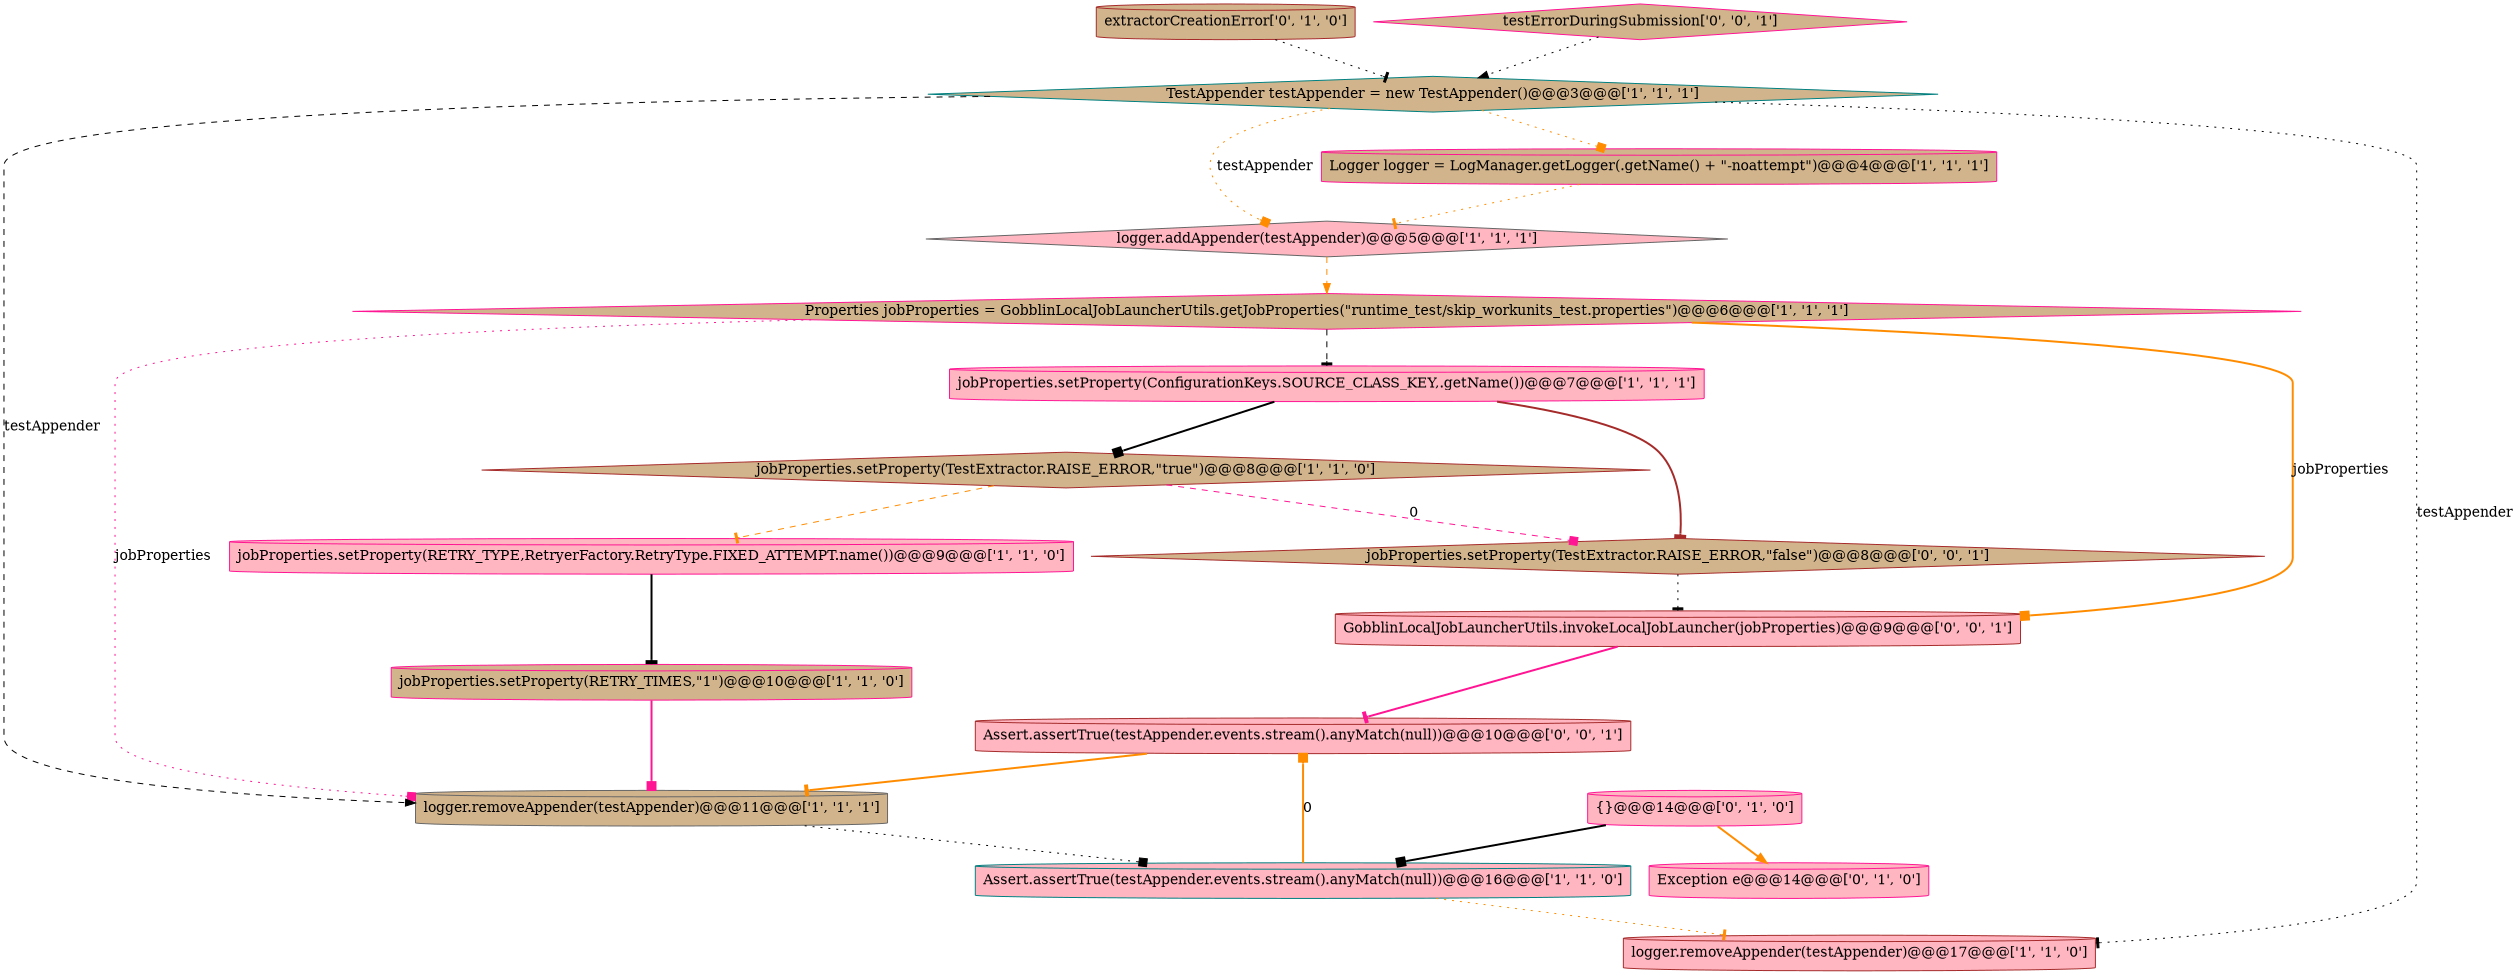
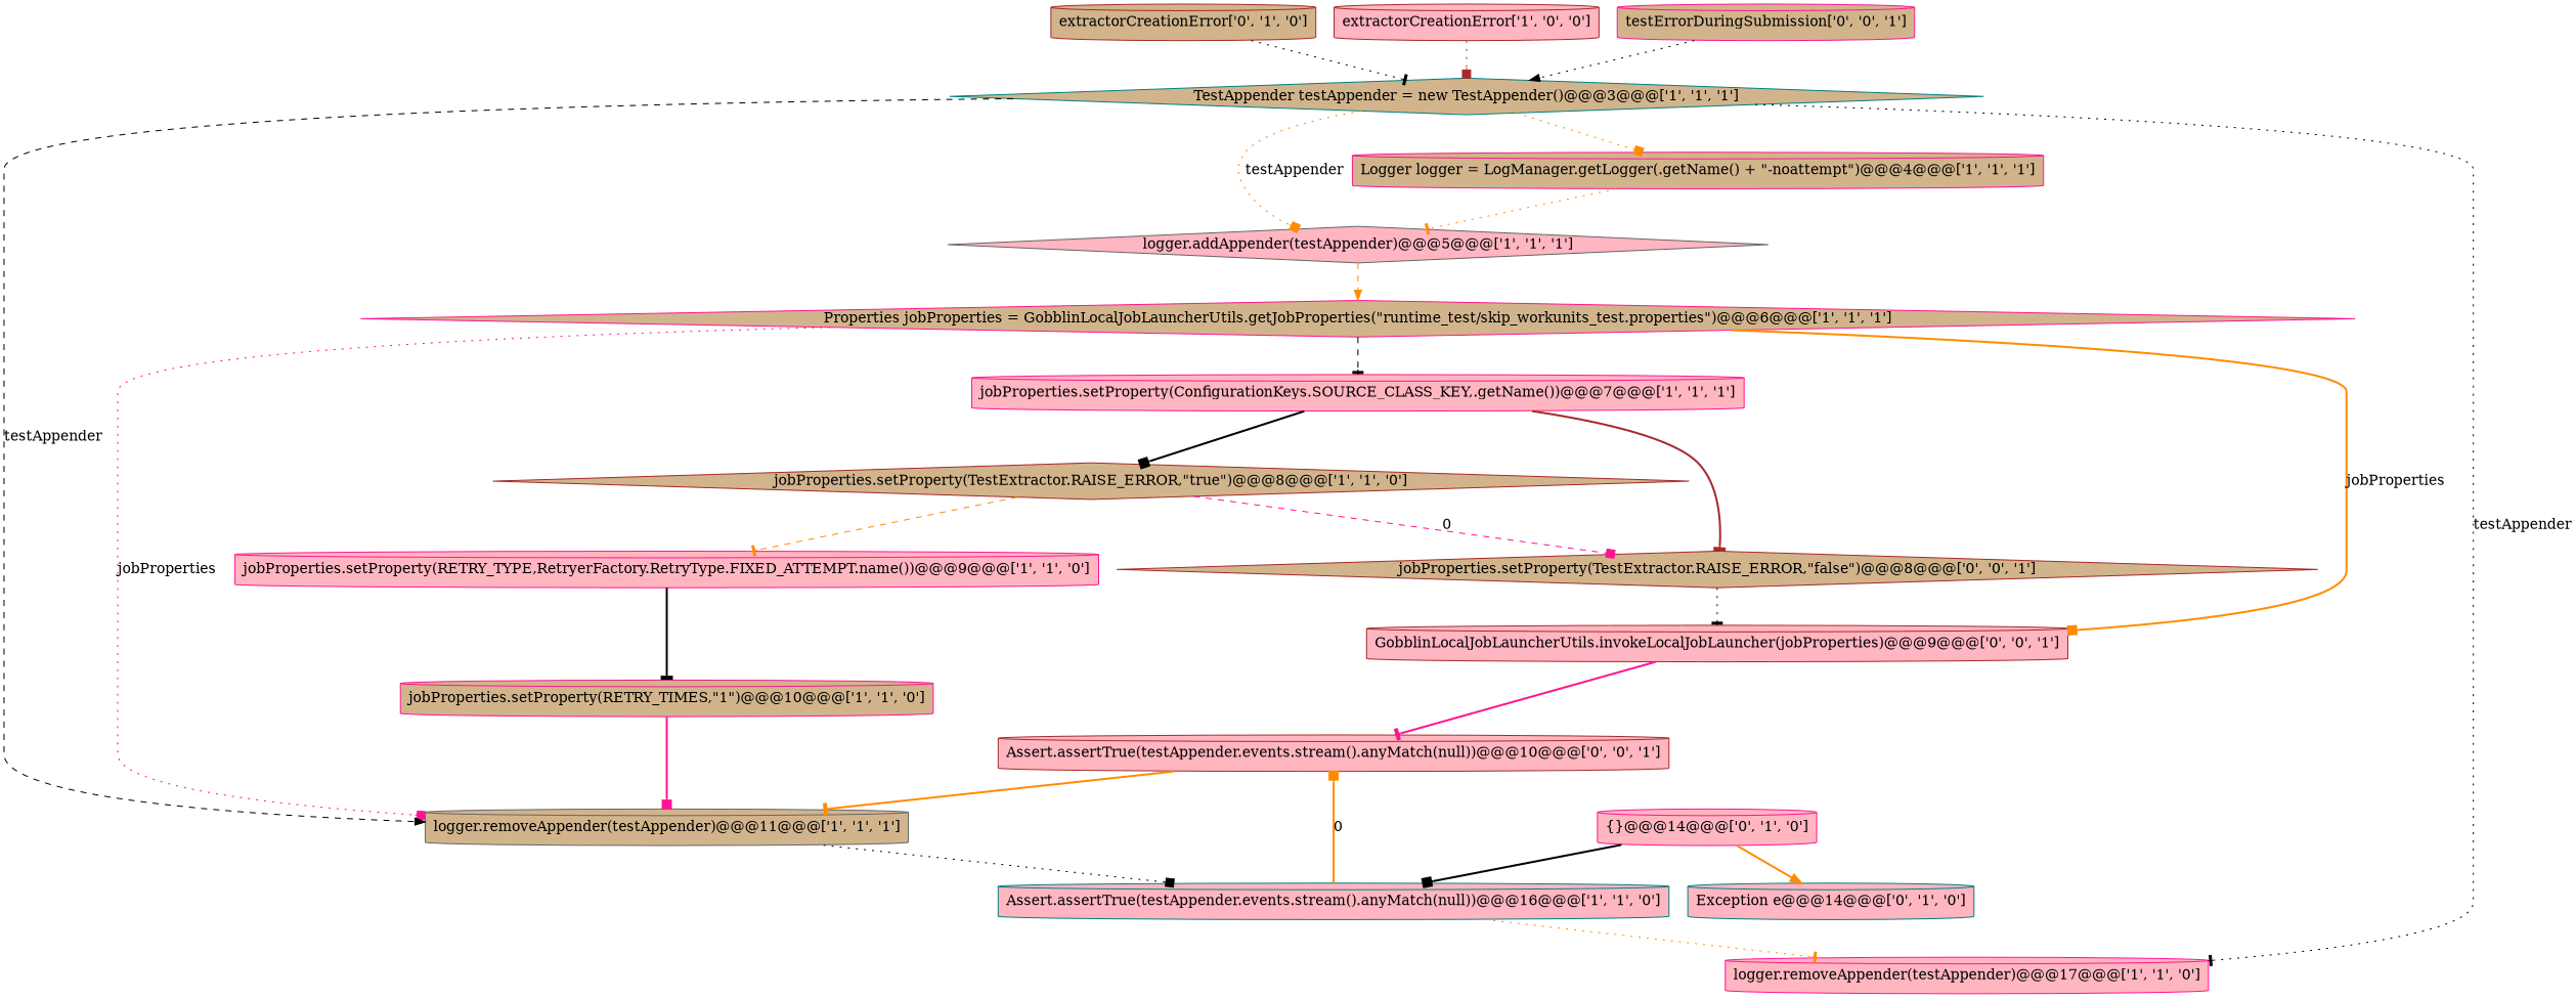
  digraph {
    node [color=brown fillcolor=lightpink shape=cylinder style=filled]
    edge [arrowhead=tee color=darkorange style=dotted]
    n1 [label="Assert.assertTrue(testAppender.events.stream().anyMatch(null))@@@10@@@['0', '0', '1']"]
    n2 [color=gray40 fillcolor=tan label="logger.removeAppender(testAppender)@@@11@@@['1', '1', '1']"]
    n3 [color=teal label="Assert.assertTrue(testAppender.events.stream().anyMatch(null))@@@16@@@['1', '1', '0']"]
    n4 [color=gray40 label="logger.addAppender(testAppender)@@@5@@@['1', '1', '1']" shape=diamond]
    n5 [color=deeppink fillcolor=tan label="Properties jobProperties = GobblinLocalJobLauncherUtils.getJobProperties(\"runtime_test/skip_workunits_test.properties\")@@@6@@@['1', '1', '1']" shape=diamond]
    n6 [color=deeppink label="jobProperties.setProperty(ConfigurationKeys.SOURCE_CLASS_KEY,.getName())@@@7@@@['1', '1', '1']"]
    n7 [label="GobblinLocalJobLauncherUtils.invokeLocalJobLauncher(jobProperties)@@@9@@@['0', '0', '1']"]
    n8 [fillcolor=tan label="extractorCreationError['0', '1', '0']"]
    n9 [color=teal fillcolor=tan label="TestAppender testAppender = new TestAppender()@@@3@@@['1', '1', '1']" shape=diamond]
    n10 [color=deeppink fillcolor=tan label="Logger logger = LogManager.getLogger(.getName() + \"-noattempt\")@@@4@@@['1', '1', '1']"]
-   n11 [label="logger.removeAppender(testAppender)@@@17@@@['1', '1', '0']"]
+   n11 [color=deeppink label="logger.removeAppender(testAppender)@@@17@@@['1', '1', '0']"]
    n12 [fillcolor=tan label="jobProperties.setProperty(TestExtractor.RAISE_ERROR,\"false\")@@@8@@@['0', '0', '1']" shape=diamond]
    n13 [fillcolor=tan label="jobProperties.setProperty(TestExtractor.RAISE_ERROR,\"true\")@@@8@@@['1', '1', '0']" shape=diamond]
    n14 [color=deeppink label="jobProperties.setProperty(RETRY_TYPE,RetryerFactory.RetryType.FIXED_ATTEMPT.name())@@@9@@@['1', '1', '0']"]
-   n15 [color=deeppink label="Exception e@@@14@@@['0', '1', '0']"]
+   n15 [color=teal label="Exception e@@@14@@@['0', '1', '0']"]
    n16 [color=deeppink label="{}@@@14@@@['0', '1', '0']"]
    n17 [color=deeppink fillcolor=tan label="jobProperties.setProperty(RETRY_TIMES,\"1\")@@@10@@@['1', '1', '0']"]
-   n19 [color=deeppink fillcolor=tan label="testErrorDuringSubmission['0', '0', '1']" shape=diamond]
+   n18 [label="extractorCreationError['1', '0', '0']"]
+   n19 [color=deeppink fillcolor=tan label="testErrorDuringSubmission['0', '0', '1']"]
    n1 -> n2 [style=bold]
    n2 -> n3 [arrowhead=box color=black]
    n3 -> n1 [arrowhead=box label=0 style=bold]
    n3 -> n11
    n4 -> n5 [arrowhead=normal style=dashed]
    n5 -> n2 [arrowhead=box color=deeppink label=jobProperties]
    n5 -> n6 [color=black style=dashed]
    n5 -> n7 [arrowhead=box label=jobProperties style=bold]
    n6 -> n12 [color=brown style=bold]
    n6 -> n13 [arrowhead=box color=black style=bold]
    n7 -> n1 [color=deeppink style=bold]
    n8 -> n9 [color=black]
    n9 -> n2 [arrowhead=normal color=black label=testAppender style=dashed]
    n9 -> n4 [arrowhead=box label=testAppender]
    n9 -> n10 [arrowhead=box]
    n9 -> n11 [color=black label=testAppender]
    n10 -> n4
    n12 -> n7 [color=black]
    n13 -> n12 [arrowhead=box color=deeppink label=0 style=dashed]
    n13 -> n14 [style=dashed]
    n14 -> n17 [color=black style=bold]
    n16 -> n3 [arrowhead=box color=black style=bold]
    n16 -> n15 [arrowhead=normal style=bold]
    n17 -> n2 [arrowhead=box color=deeppink style=bold]
+   n18 -> n9 [arrowhead=box color=brown]
    n19 -> n9 [arrowhead=normal color=black]
  }
